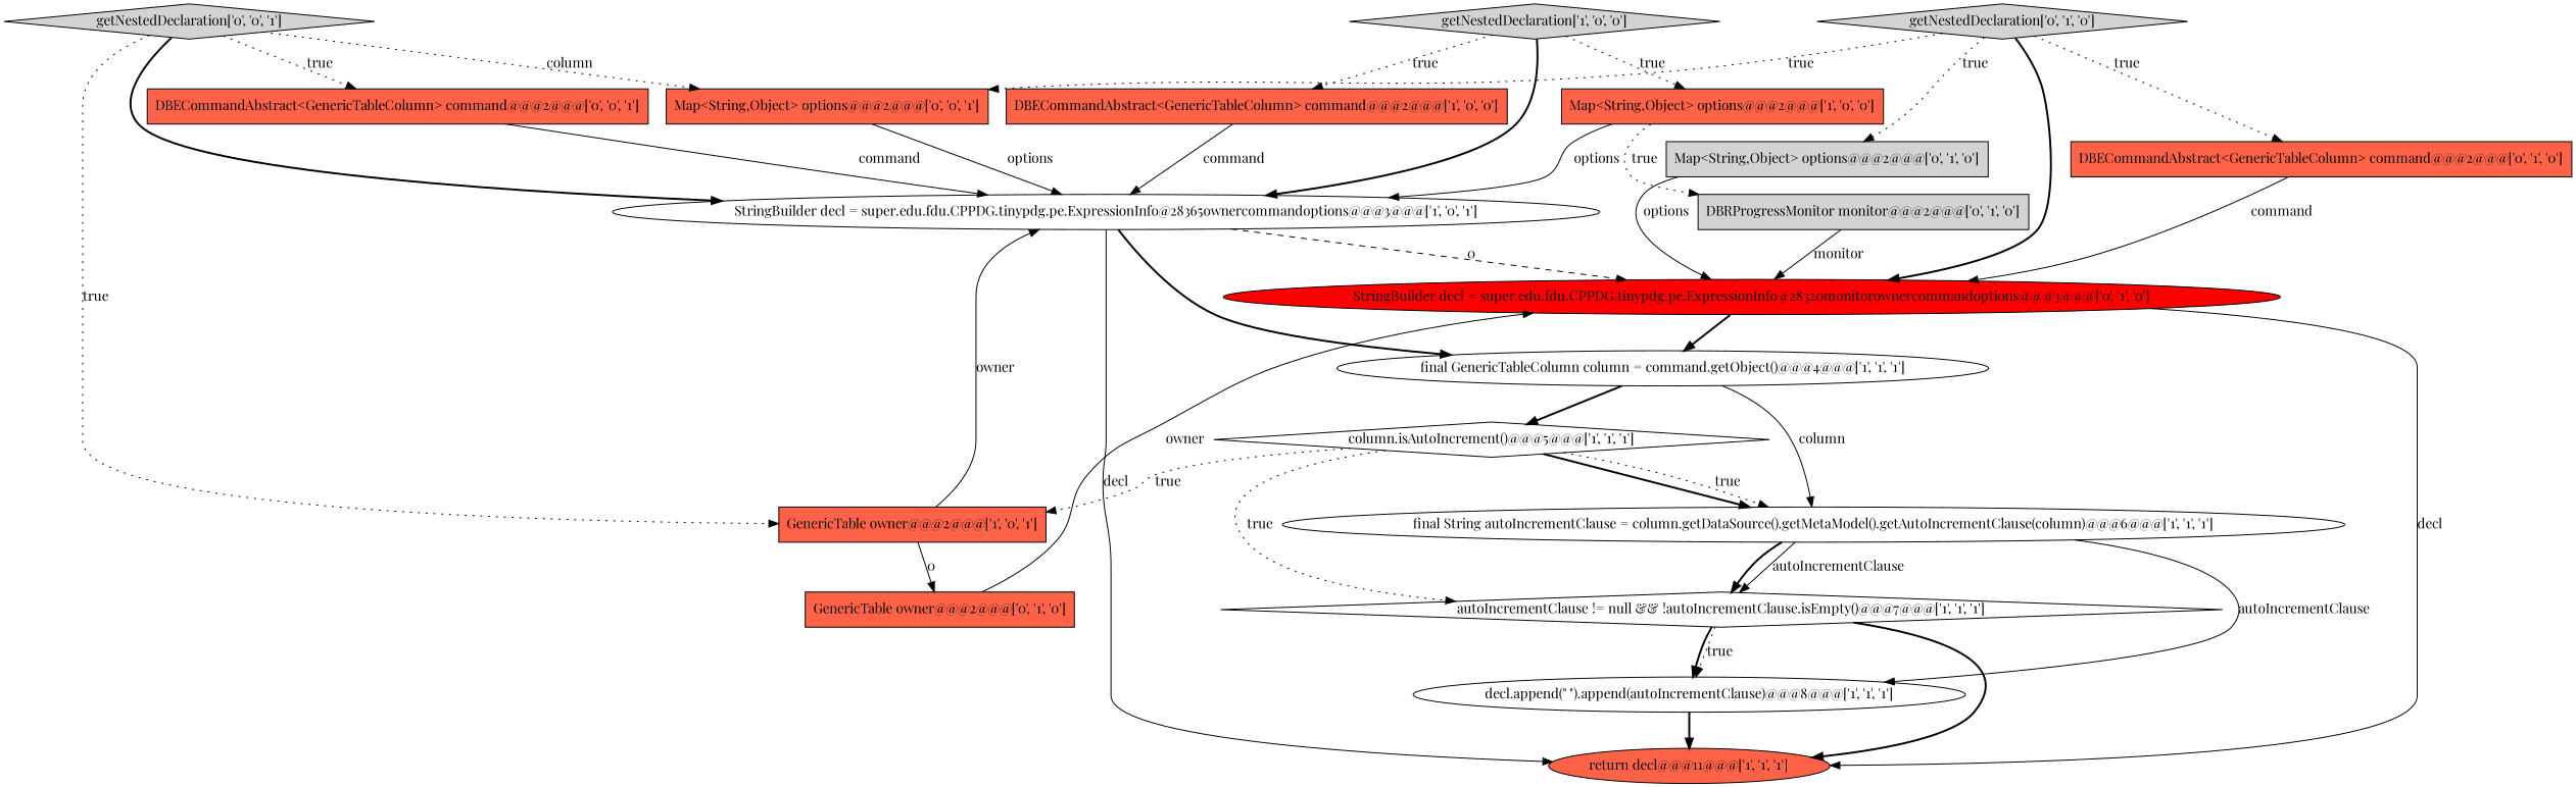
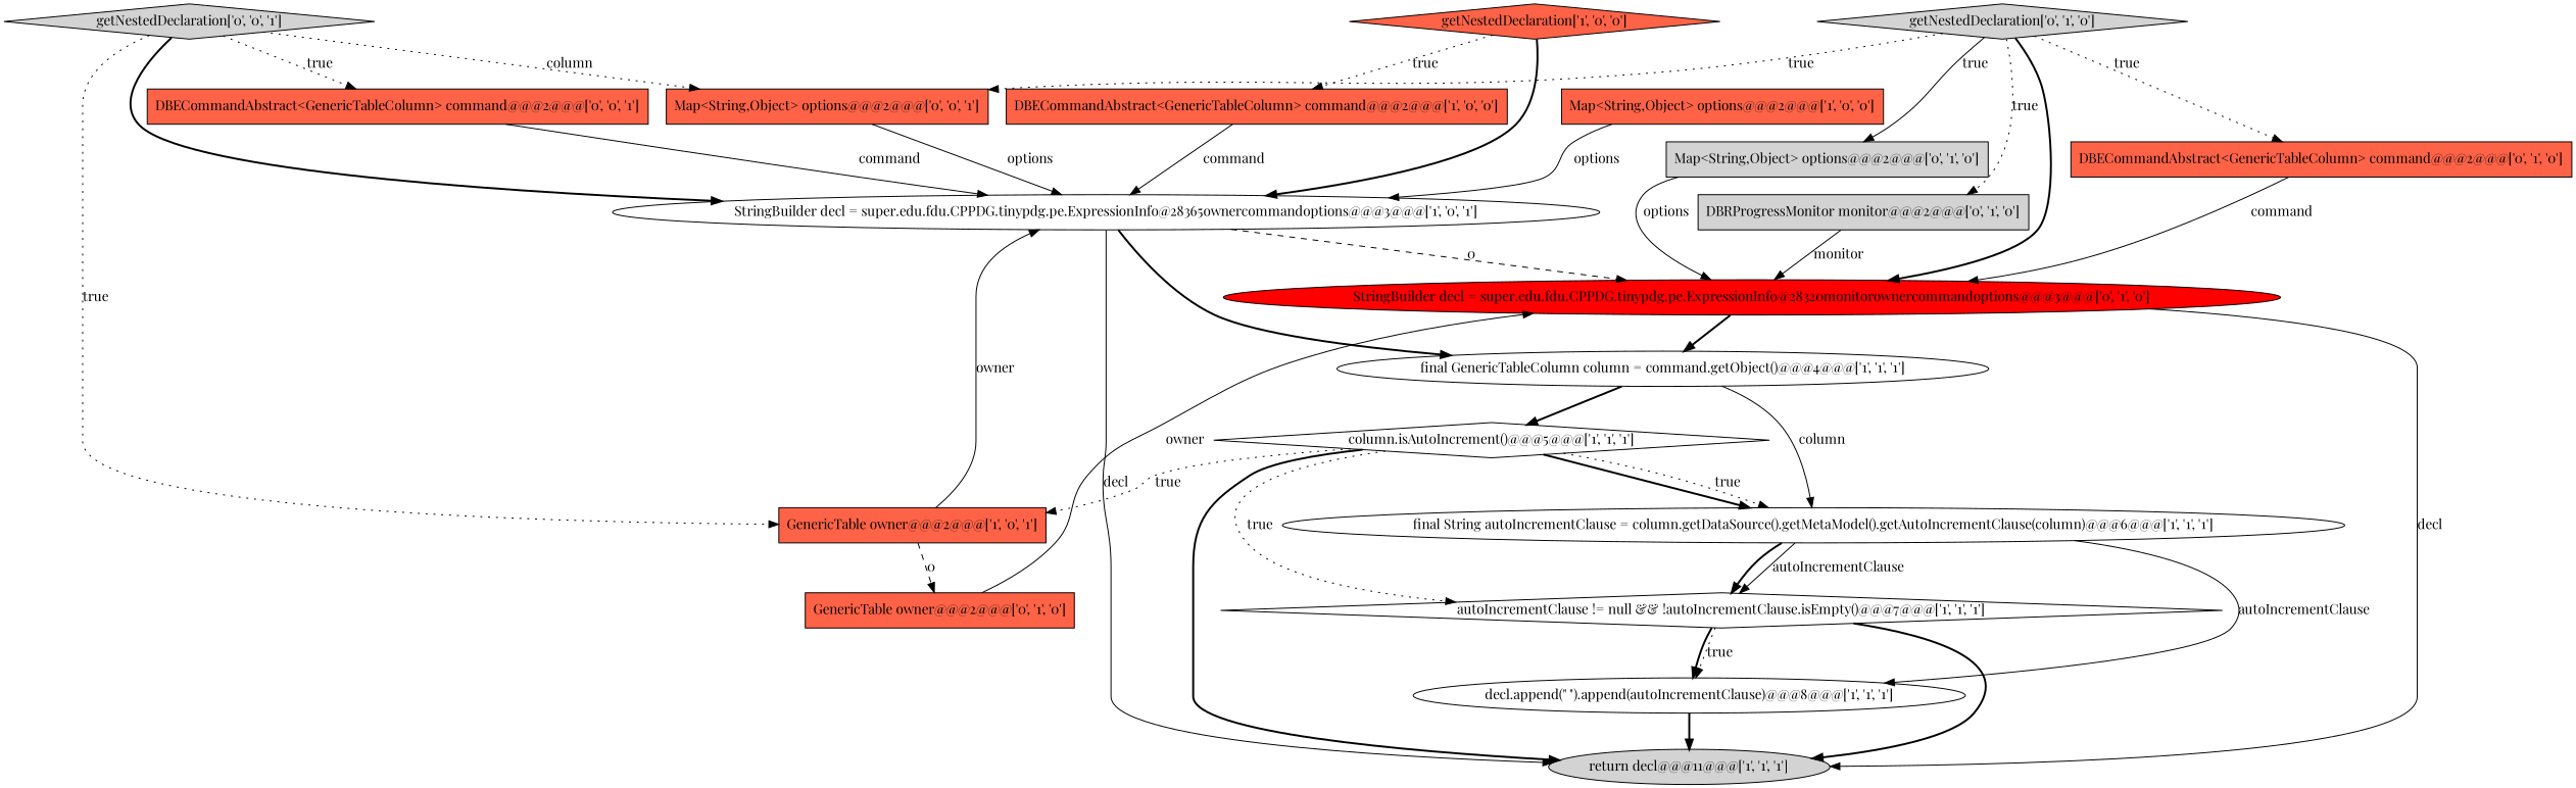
  digraph {
    fontname="Playfair Display"
    node [fillcolor=tomato fontname="Playfair Display" shape=box style=filled]
    edge [fontname="Playfair Display" style=solid]
    n1 [fillcolor=lightgray label="getNestedDeclaration['0', '0', '1']" shape=diamond]
    n2 [label="Map<String,Object> options@@@2@@@['0', '0', '1']"]
    n3 [label="GenericTable owner@@@2@@@['1', '0', '1']"]
    n4 [label="DBECommandAbstract<GenericTableColumn> command@@@2@@@['0', '0', '1']"]
    n5 [fillcolor=white label="StringBuilder decl = super.edu.fdu.CPPDG.tinypdg.pe.ExpressionInfo@28365ownercommandoptions@@@3@@@['1', '0', '1']" shape=ellipse]
    n6 [label="GenericTable owner@@@2@@@['0', '1', '0']"]
-   n7 [label="return decl@@@11@@@['1', '1', '1']" shape=ellipse]
+   n7 [fillcolor=lightgray label="return decl@@@11@@@['1', '1', '1']" shape=ellipse]
    n8 [fillcolor=red label="StringBuilder decl = super.edu.fdu.CPPDG.tinypdg.pe.ExpressionInfo@28320monitorownercommandoptions@@@3@@@['0', '1', '0']" shape=ellipse]
    n9 [fillcolor=white label="final GenericTableColumn column = command.getObject()@@@4@@@['1', '1', '1']" shape=ellipse]
    n10 [label="DBECommandAbstract<GenericTableColumn> command@@@2@@@['1', '0', '0']"]
    n11 [fillcolor=white label="decl.append(\" \").append(autoIncrementClause)@@@8@@@['1', '1', '1']" shape=ellipse]
    n12 [fillcolor=lightgray label="DBRProgressMonitor monitor@@@2@@@['0', '1', '0']"]
-   n13 [fillcolor=lightgray label="getNestedDeclaration['1', '0', '0']" shape=diamond]
+   n13 [label="getNestedDeclaration['1', '0', '0']" shape=diamond]
    n14 [label="Map<String,Object> options@@@2@@@['1', '0', '0']"]
    n15 [fillcolor=white label="final String autoIncrementClause = column.getDataSource().getMetaModel().getAutoIncrementClause(column)@@@6@@@['1', '1', '1']" shape=ellipse]
    n16 [fillcolor=white label="autoIncrementClause != null && !autoIncrementClause.isEmpty()@@@7@@@['1', '1', '1']" shape=diamond]
    n17 [label="DBECommandAbstract<GenericTableColumn> command@@@2@@@['0', '1', '0']"]
    n18 [fillcolor=white label="column.isAutoIncrement()@@@5@@@['1', '1', '1']" shape=diamond]
    n19 [fillcolor=lightgray label="Map<String,Object> options@@@2@@@['0', '1', '0']"]
    n20 [fillcolor=lightgray label="getNestedDeclaration['0', '1', '0']" shape=diamond]
    n1 -> n2 [label=column style=dotted]
    n1 -> n3 [label=true style=dotted]
    n1 -> n4 [label=true style=dotted]
    n1 -> n5 [style=bold]
    n2 -> n5 [label=options]
    n3 -> n5 [label=owner]
-   n3 -> n6 [label=0]
+   n3 -> n6 [label=0 style=dashed]
    n4 -> n5 [label=command]
    n5 -> n7 [label=decl]
    n5 -> n8 [label=0 style=dashed]
    n5 -> n9 [style=bold]
    n6 -> n8 [label=owner]
    n8 -> n7 [label=decl]
    n8 -> n9 [style=bold]
    n9 -> n15 [label=column]
    n9 -> n18 [style=bold]
    n10 -> n5 [label=command]
    n11 -> n7 [style=bold]
    n12 -> n8 [label=monitor]
    n13 -> n5 [style=bold]
    n13 -> n10 [label=true style=dotted]
-   n13 -> n14 [label=true style=dotted]
    n14 -> n5 [label=options]
    n15 -> n11 [label=autoIncrementClause]
    n15 -> n16 [label=autoIncrementClause]
    n15 -> n16 [style=bold]
    n16 -> n7 [style=bold]
    n16 -> n11 [style=bold]
    n16 -> n11 [label=true style=dotted]
    n17 -> n8 [label=command]
    n18 -> n3 [label=true style=dotted]
+   n18 -> n7 [style=bold]
    n18 -> n15 [style=bold]
    n18 -> n15 [label=true style=dotted]
    n18 -> n16 [label=true style=dotted]
    n19 -> n8 [label=options]
    n20 -> n2 [label=true style=dotted]
    n20 -> n8 [style=bold]
-   n14 -> n12 [label=true style=dotted]
+   n20 -> n12 [label=true style=dotted]
    n20 -> n17 [label=true style=dotted]
-   n20 -> n19 [label=true style=dotted]
+   n20 -> n19 [label=true]
  }
